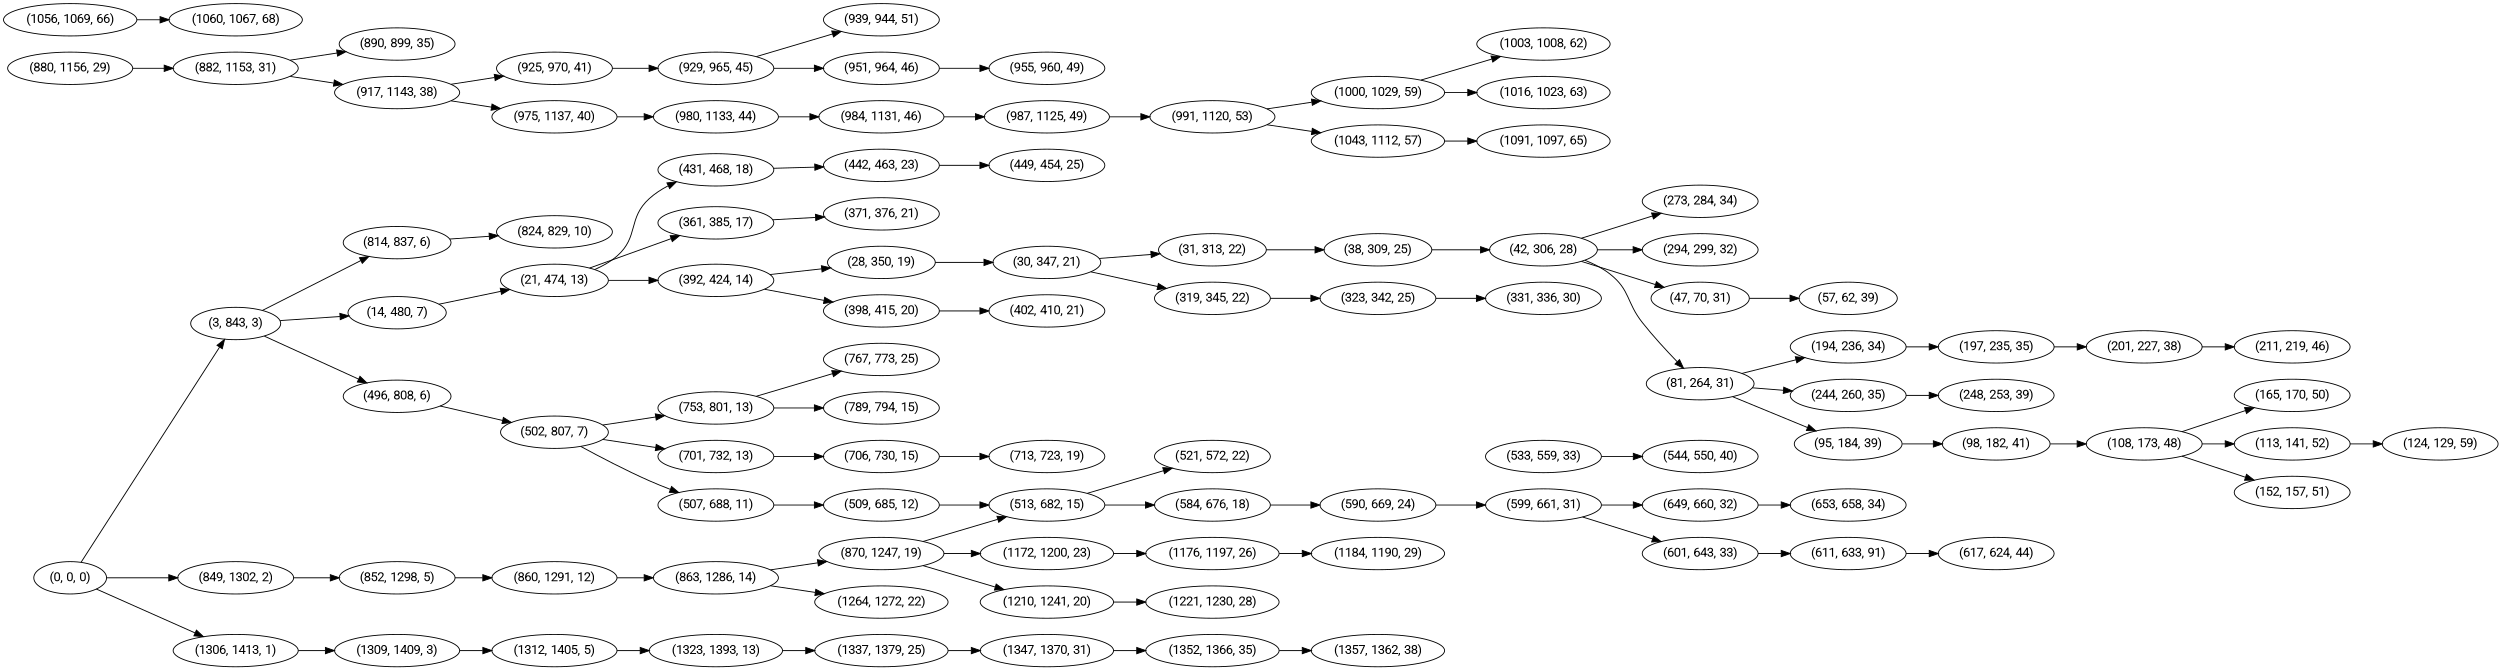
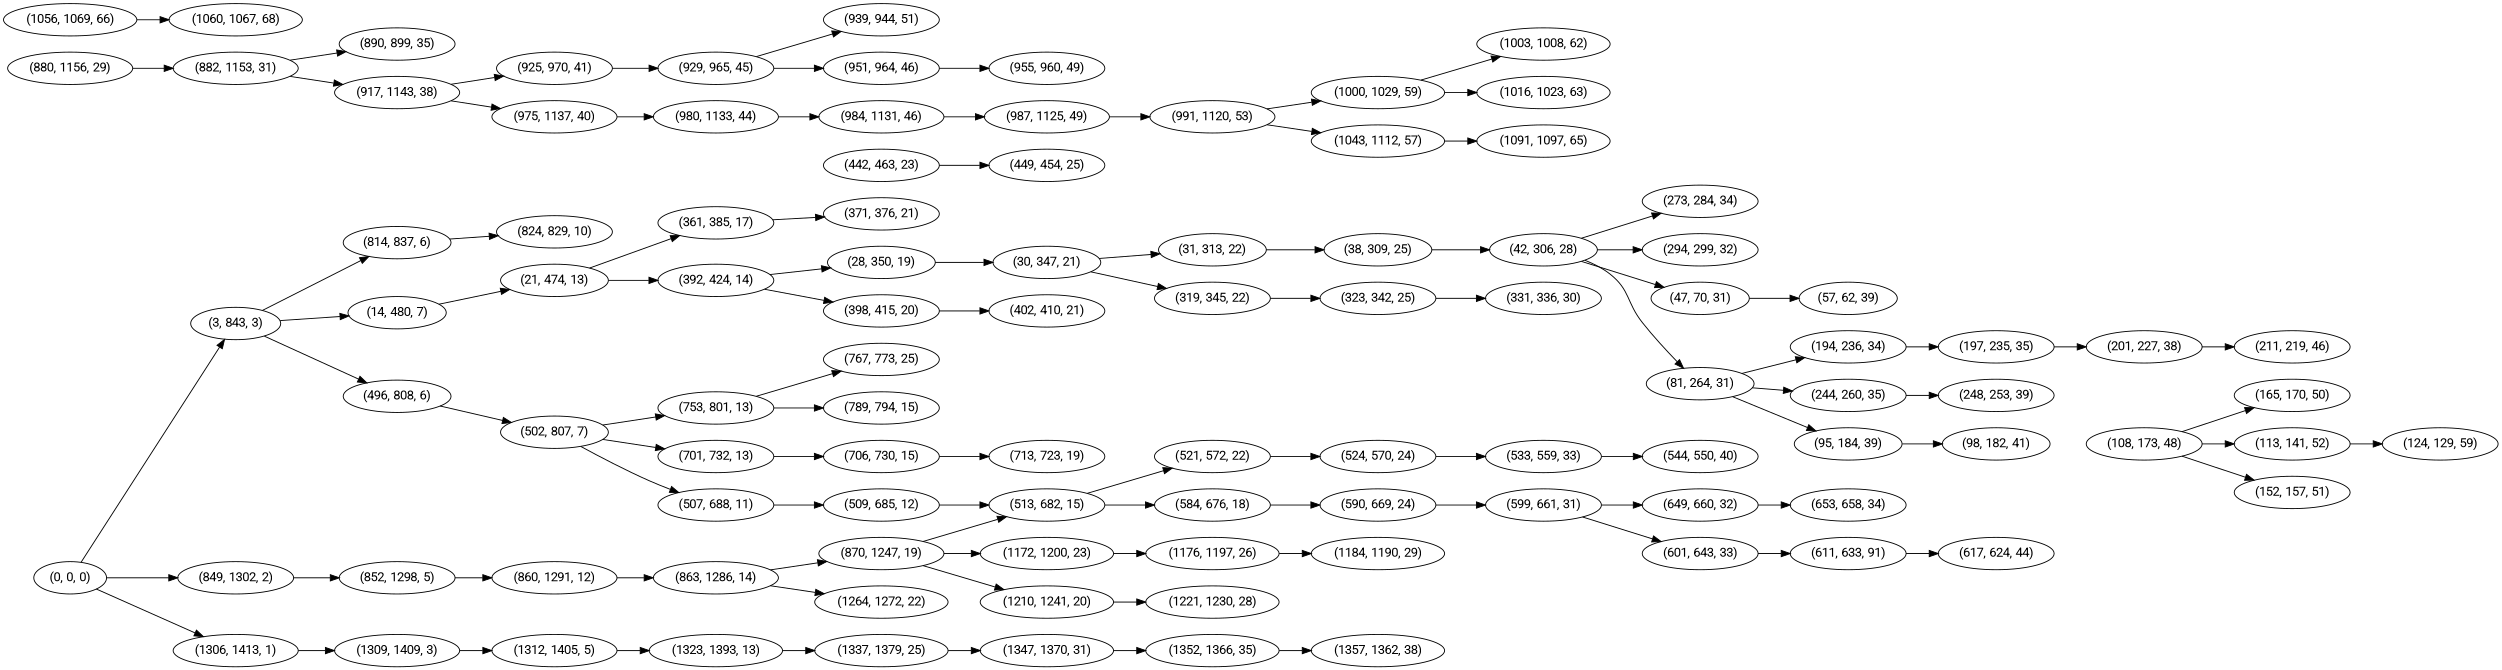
  digraph {
    fontname=Roboto
    rankdir=LR
    node [fontname=Roboto]
    edge [fontname=Roboto]
    "(0, 0, 0)"
    "(3, 843, 3)"
    "(849, 1302, 2)"
    "(1306, 1413, 1)"
    "(14, 480, 7)"
    "(496, 808, 6)"
    "(814, 837, 6)"
    "(852, 1298, 5)"
    "(1309, 1409, 3)"
    "(21, 474, 13)"
    "(502, 807, 7)"
    "(824, 829, 10)"
    "(361, 385, 17)"
    "(392, 424, 14)"
-   "(431, 468, 18)"
    "(28, 350, 19)"
    "(30, 347, 21)"
    "(371, 376, 21)"
    "(398, 415, 20)"
    "(442, 463, 23)"
    "(31, 313, 22)"
    "(319, 345, 22)"
    "(38, 309, 25)"
    "(323, 342, 25)"
    "(42, 306, 28)"
    "(47, 70, 31)"
    "(81, 264, 31)"
    "(273, 284, 34)"
    "(294, 299, 32)"
    "(57, 62, 39)"
    "(95, 184, 39)"
    "(194, 236, 34)"
    "(244, 260, 35)"
    "(98, 182, 41)"
    "(197, 235, 35)"
    "(248, 253, 39)"
    "(108, 173, 48)"
    "(113, 141, 52)"
    "(152, 157, 51)"
    "(165, 170, 50)"
    "(124, 129, 59)"
    "(201, 227, 38)"
    "(211, 219, 46)"
    "(331, 336, 30)"
    "(402, 410, 21)"
    "(449, 454, 25)"
    "(507, 688, 11)"
    "(701, 732, 13)"
    "(753, 801, 13)"
    "(509, 685, 12)"
    "(706, 730, 15)"
    "(767, 773, 25)"
    "(789, 794, 15)"
    "(513, 682, 15)"
    "(521, 572, 22)"
    "(584, 676, 18)"
+   "(524, 570, 24)"
    "(590, 669, 24)"
    "(533, 559, 33)"
    "(544, 550, 40)"
    "(599, 661, 31)"
    "(601, 643, 33)"
    "(649, 660, 32)"
    n64 [label="(611, 633, 91)"]
    "(653, 658, 34)"
    "(617, 624, 44)"
    "(713, 723, 19)"
    "(860, 1291, 12)"
    "(863, 1286, 14)"
    "(870, 1247, 19)"
    "(1264, 1272, 22)"
    "(1172, 1200, 23)"
    "(1210, 1241, 20)"
    "(880, 1156, 29)"
    "(882, 1153, 31)"
    "(1176, 1197, 26)"
    "(1221, 1230, 28)"
    "(890, 899, 35)"
    "(917, 1143, 38)"
    "(925, 970, 41)"
    "(975, 1137, 40)"
    "(929, 965, 45)"
    "(980, 1133, 44)"
    "(939, 944, 51)"
    "(951, 964, 46)"
    "(955, 960, 49)"
    "(984, 1131, 46)"
    "(987, 1125, 49)"
    "(991, 1120, 53)"
    "(1000, 1029, 59)"
    "(1043, 1112, 57)"
    "(1003, 1008, 62)"
    "(1016, 1023, 63)"
    "(1091, 1097, 65)"
    "(1056, 1069, 66)"
    "(1060, 1067, 68)"
    "(1184, 1190, 29)"
    "(1312, 1405, 5)"
    "(1323, 1393, 13)"
    "(1337, 1379, 25)"
    "(1347, 1370, 31)"
    "(1352, 1366, 35)"
    "(1357, 1362, 38)"
    "(0, 0, 0)" -> "(3, 843, 3)"
    "(0, 0, 0)" -> "(849, 1302, 2)"
    "(0, 0, 0)" -> "(1306, 1413, 1)"
    "(3, 843, 3)" -> "(14, 480, 7)"
    "(3, 843, 3)" -> "(496, 808, 6)"
    "(3, 843, 3)" -> "(814, 837, 6)"
    "(849, 1302, 2)" -> "(852, 1298, 5)"
    "(1306, 1413, 1)" -> "(1309, 1409, 3)"
    "(14, 480, 7)" -> "(21, 474, 13)"
    "(496, 808, 6)" -> "(502, 807, 7)"
    "(814, 837, 6)" -> "(824, 829, 10)"
    "(852, 1298, 5)" -> "(860, 1291, 12)"
    "(1309, 1409, 3)" -> "(1312, 1405, 5)"
    "(21, 474, 13)" -> "(361, 385, 17)"
    "(21, 474, 13)" -> "(392, 424, 14)"
-   "(21, 474, 13)" -> "(431, 468, 18)"
    "(502, 807, 7)" -> "(507, 688, 11)"
    "(502, 807, 7)" -> "(701, 732, 13)"
    "(502, 807, 7)" -> "(753, 801, 13)"
    "(361, 385, 17)" -> "(371, 376, 21)"
    "(392, 424, 14)" -> "(28, 350, 19)"
    "(392, 424, 14)" -> "(398, 415, 20)"
-   "(431, 468, 18)" -> "(442, 463, 23)"
    "(28, 350, 19)" -> "(30, 347, 21)"
    "(30, 347, 21)" -> "(31, 313, 22)"
    "(30, 347, 21)" -> "(319, 345, 22)"
    "(398, 415, 20)" -> "(402, 410, 21)"
    "(442, 463, 23)" -> "(449, 454, 25)"
    "(31, 313, 22)" -> "(38, 309, 25)"
    "(319, 345, 22)" -> "(323, 342, 25)"
    "(38, 309, 25)" -> "(42, 306, 28)"
    "(323, 342, 25)" -> "(331, 336, 30)"
    "(42, 306, 28)" -> "(47, 70, 31)"
    "(42, 306, 28)" -> "(81, 264, 31)"
    "(42, 306, 28)" -> "(273, 284, 34)"
    "(42, 306, 28)" -> "(294, 299, 32)"
    "(47, 70, 31)" -> "(57, 62, 39)"
    "(81, 264, 31)" -> "(95, 184, 39)"
    "(81, 264, 31)" -> "(194, 236, 34)"
    "(81, 264, 31)" -> "(244, 260, 35)"
    "(95, 184, 39)" -> "(98, 182, 41)"
    "(194, 236, 34)" -> "(197, 235, 35)"
    "(244, 260, 35)" -> "(248, 253, 39)"
-   "(98, 182, 41)" -> "(108, 173, 48)"
    "(197, 235, 35)" -> "(201, 227, 38)"
    "(108, 173, 48)" -> "(113, 141, 52)"
    "(108, 173, 48)" -> "(152, 157, 51)"
    "(108, 173, 48)" -> "(165, 170, 50)"
    "(113, 141, 52)" -> "(124, 129, 59)"
    "(201, 227, 38)" -> "(211, 219, 46)"
    "(507, 688, 11)" -> "(509, 685, 12)"
    "(701, 732, 13)" -> "(706, 730, 15)"
    "(753, 801, 13)" -> "(767, 773, 25)"
    "(753, 801, 13)" -> "(789, 794, 15)"
    "(509, 685, 12)" -> "(513, 682, 15)"
    "(706, 730, 15)" -> "(713, 723, 19)"
    "(513, 682, 15)" -> "(521, 572, 22)"
    "(513, 682, 15)" -> "(584, 676, 18)"
+   "(521, 572, 22)" -> "(524, 570, 24)"
    "(584, 676, 18)" -> "(590, 669, 24)"
+   "(524, 570, 24)" -> "(533, 559, 33)"
    "(590, 669, 24)" -> "(599, 661, 31)"
    "(533, 559, 33)" -> "(544, 550, 40)"
    "(599, 661, 31)" -> "(601, 643, 33)"
    "(599, 661, 31)" -> "(649, 660, 32)"
    "(601, 643, 33)" -> n64
    "(649, 660, 32)" -> "(653, 658, 34)"
    n64 -> "(617, 624, 44)"
    "(860, 1291, 12)" -> "(863, 1286, 14)"
    "(863, 1286, 14)" -> "(870, 1247, 19)"
    "(863, 1286, 14)" -> "(1264, 1272, 22)"
    "(870, 1247, 19)" -> "(513, 682, 15)"
    "(870, 1247, 19)" -> "(1172, 1200, 23)"
    "(870, 1247, 19)" -> "(1210, 1241, 20)"
    "(1172, 1200, 23)" -> "(1176, 1197, 26)"
    "(1210, 1241, 20)" -> "(1221, 1230, 28)"
    "(880, 1156, 29)" -> "(882, 1153, 31)"
    "(882, 1153, 31)" -> "(890, 899, 35)"
    "(882, 1153, 31)" -> "(917, 1143, 38)"
    "(1176, 1197, 26)" -> "(1184, 1190, 29)"
    "(917, 1143, 38)" -> "(925, 970, 41)"
    "(917, 1143, 38)" -> "(975, 1137, 40)"
    "(925, 970, 41)" -> "(929, 965, 45)"
    "(975, 1137, 40)" -> "(980, 1133, 44)"
    "(929, 965, 45)" -> "(939, 944, 51)"
    "(929, 965, 45)" -> "(951, 964, 46)"
    "(980, 1133, 44)" -> "(984, 1131, 46)"
    "(951, 964, 46)" -> "(955, 960, 49)"
    "(984, 1131, 46)" -> "(987, 1125, 49)"
    "(987, 1125, 49)" -> "(991, 1120, 53)"
    "(991, 1120, 53)" -> "(1000, 1029, 59)"
    "(991, 1120, 53)" -> "(1043, 1112, 57)"
    "(1000, 1029, 59)" -> "(1003, 1008, 62)"
    "(1000, 1029, 59)" -> "(1016, 1023, 63)"
    "(1043, 1112, 57)" -> "(1091, 1097, 65)"
    "(1056, 1069, 66)" -> "(1060, 1067, 68)"
    "(1312, 1405, 5)" -> "(1323, 1393, 13)"
    "(1323, 1393, 13)" -> "(1337, 1379, 25)"
    "(1337, 1379, 25)" -> "(1347, 1370, 31)"
    "(1347, 1370, 31)" -> "(1352, 1366, 35)"
    "(1352, 1366, 35)" -> "(1357, 1362, 38)"
  }
